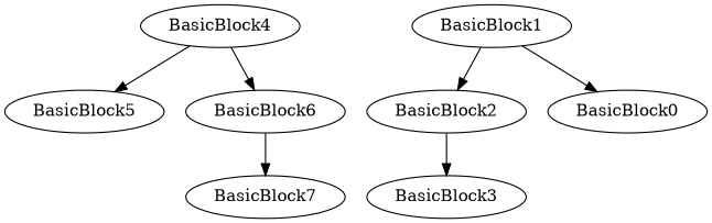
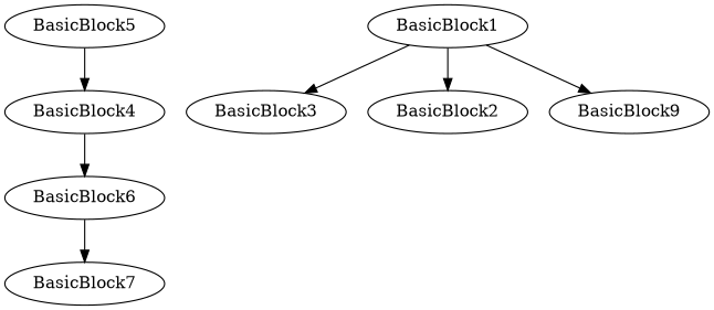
  digraph {
    BasicBlock4
    BasicBlock5
    BasicBlock6
    BasicBlock7
    BasicBlock1
    BasicBlock3
    BasicBlock2
-   BasicBlock0
-   BasicBlock4 -> BasicBlock5
+   BasicBlock0 [label=BasicBlock9]
+   BasicBlock5 -> BasicBlock4
    BasicBlock4 -> BasicBlock6
    BasicBlock6 -> BasicBlock7
-   BasicBlock2 -> BasicBlock3
+   BasicBlock1 -> BasicBlock3
    BasicBlock1 -> BasicBlock2
    BasicBlock1 -> BasicBlock0
  }
